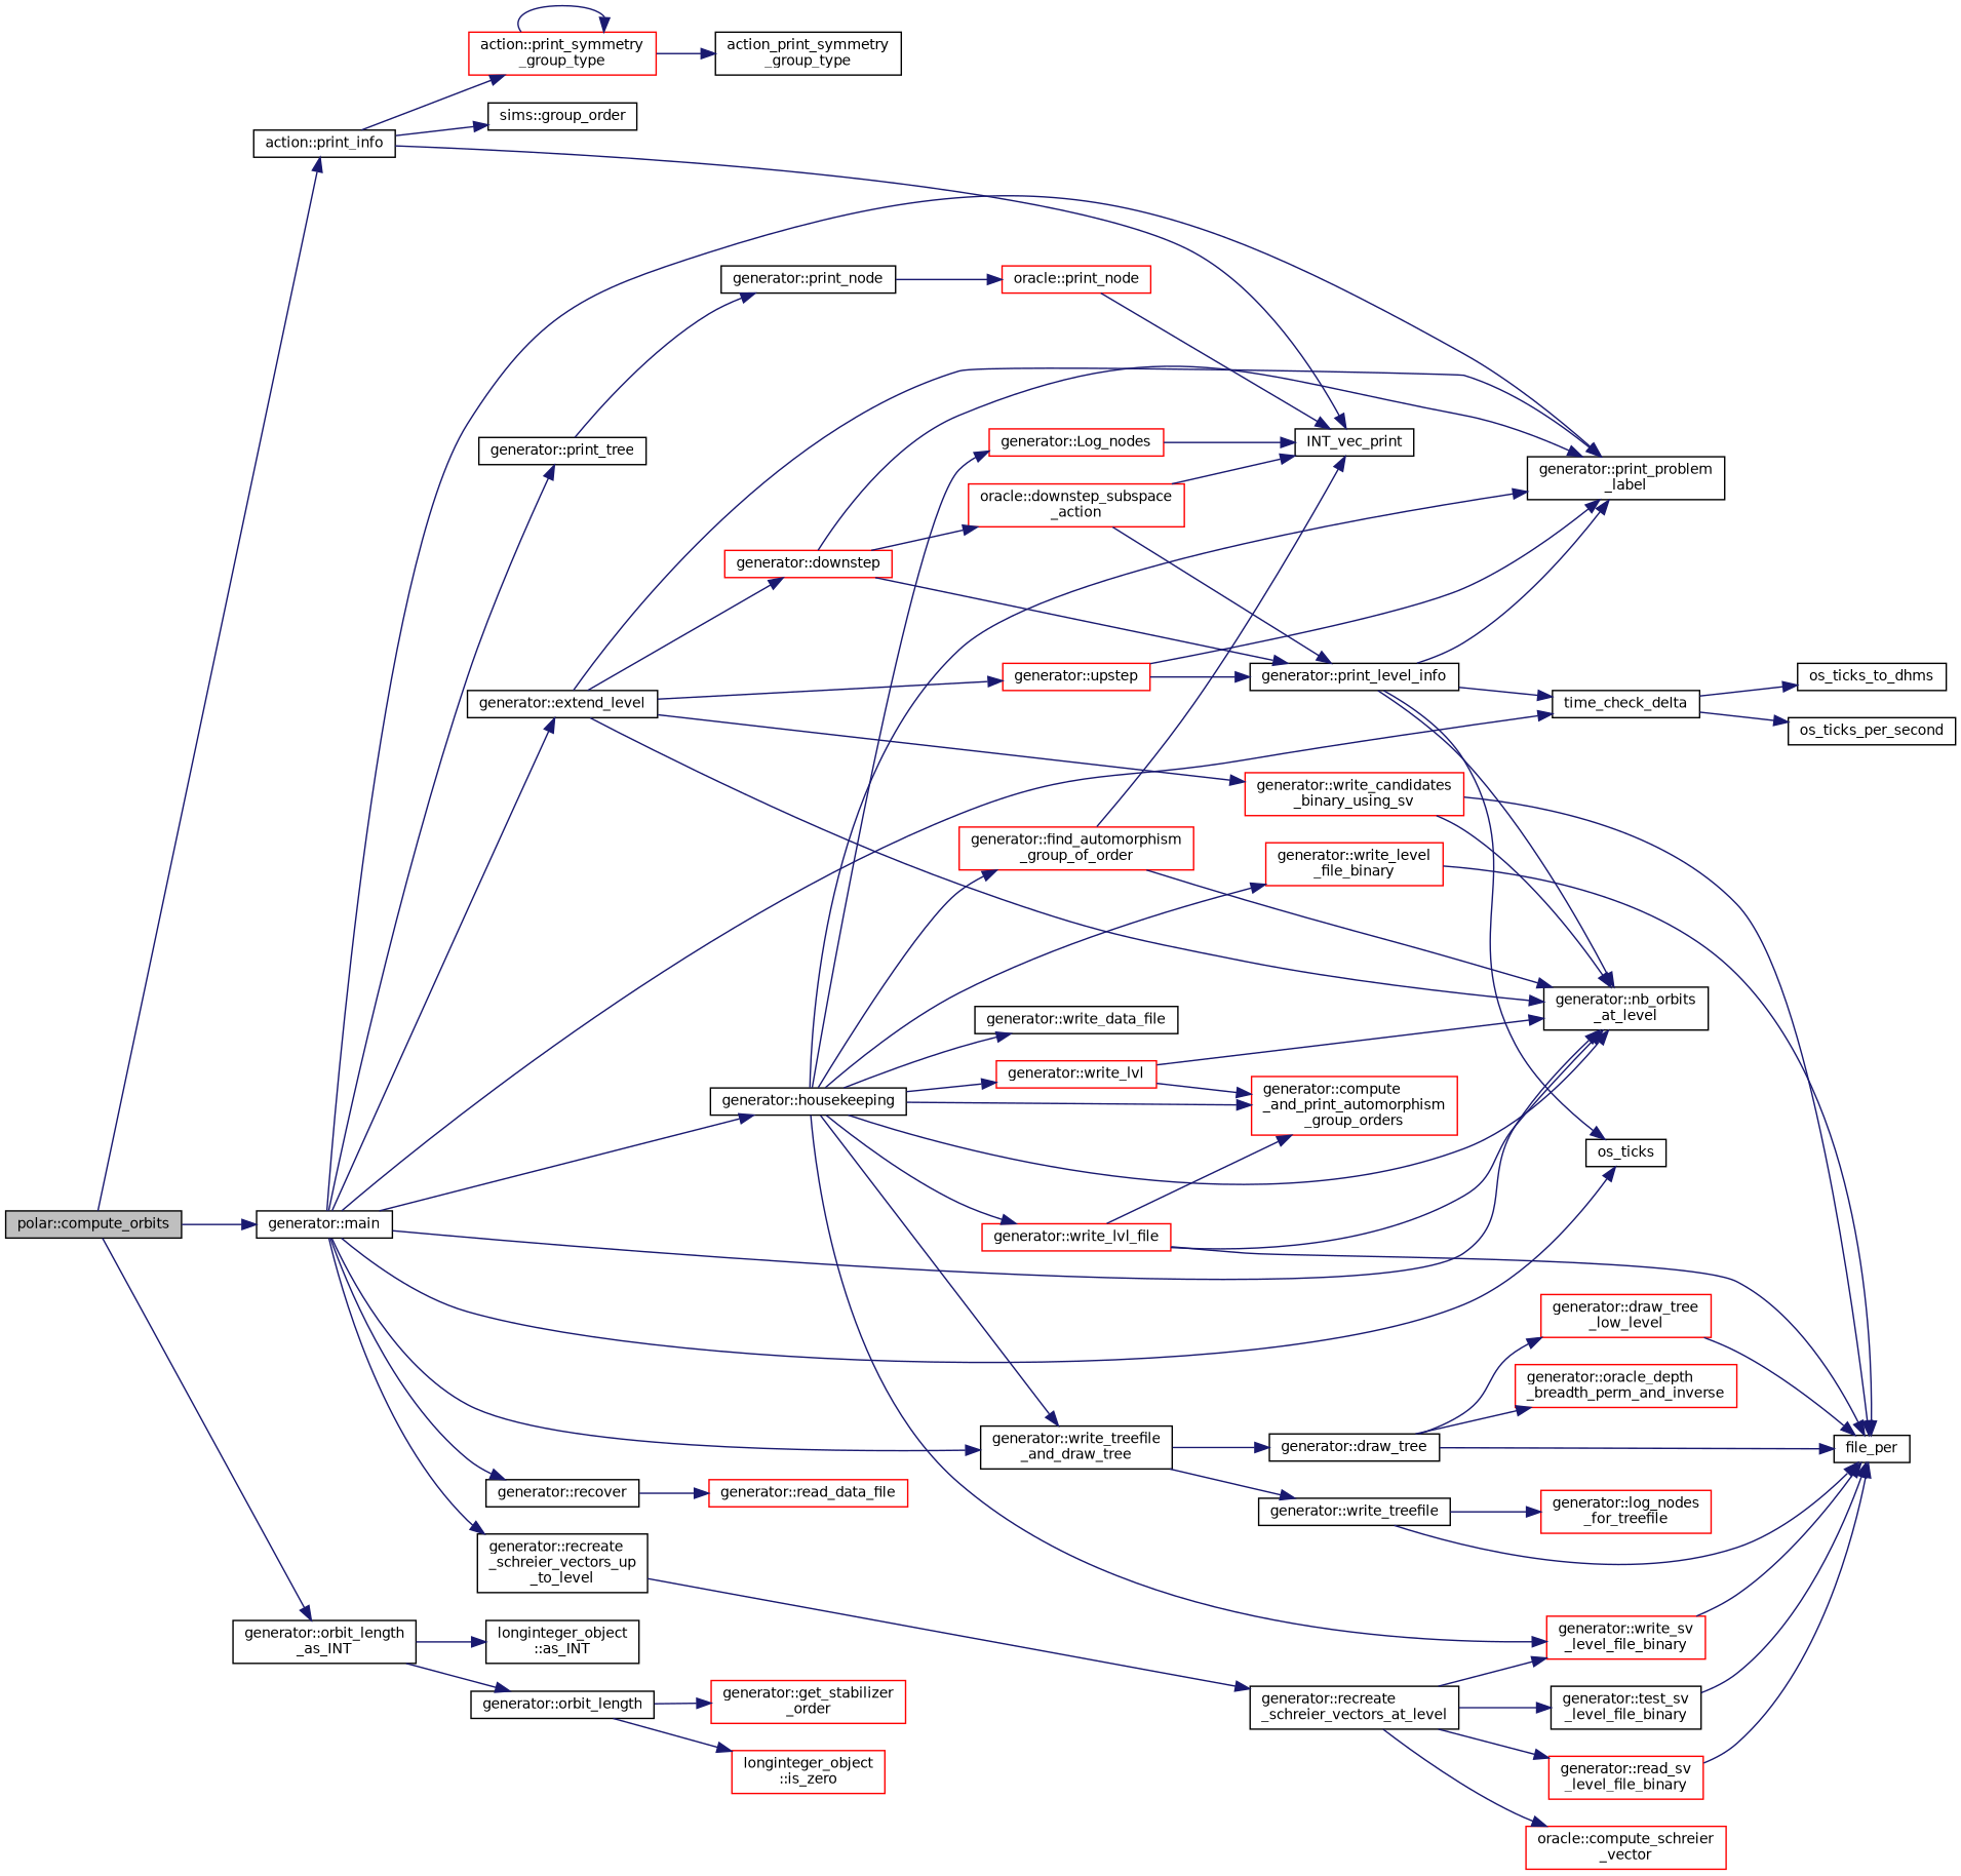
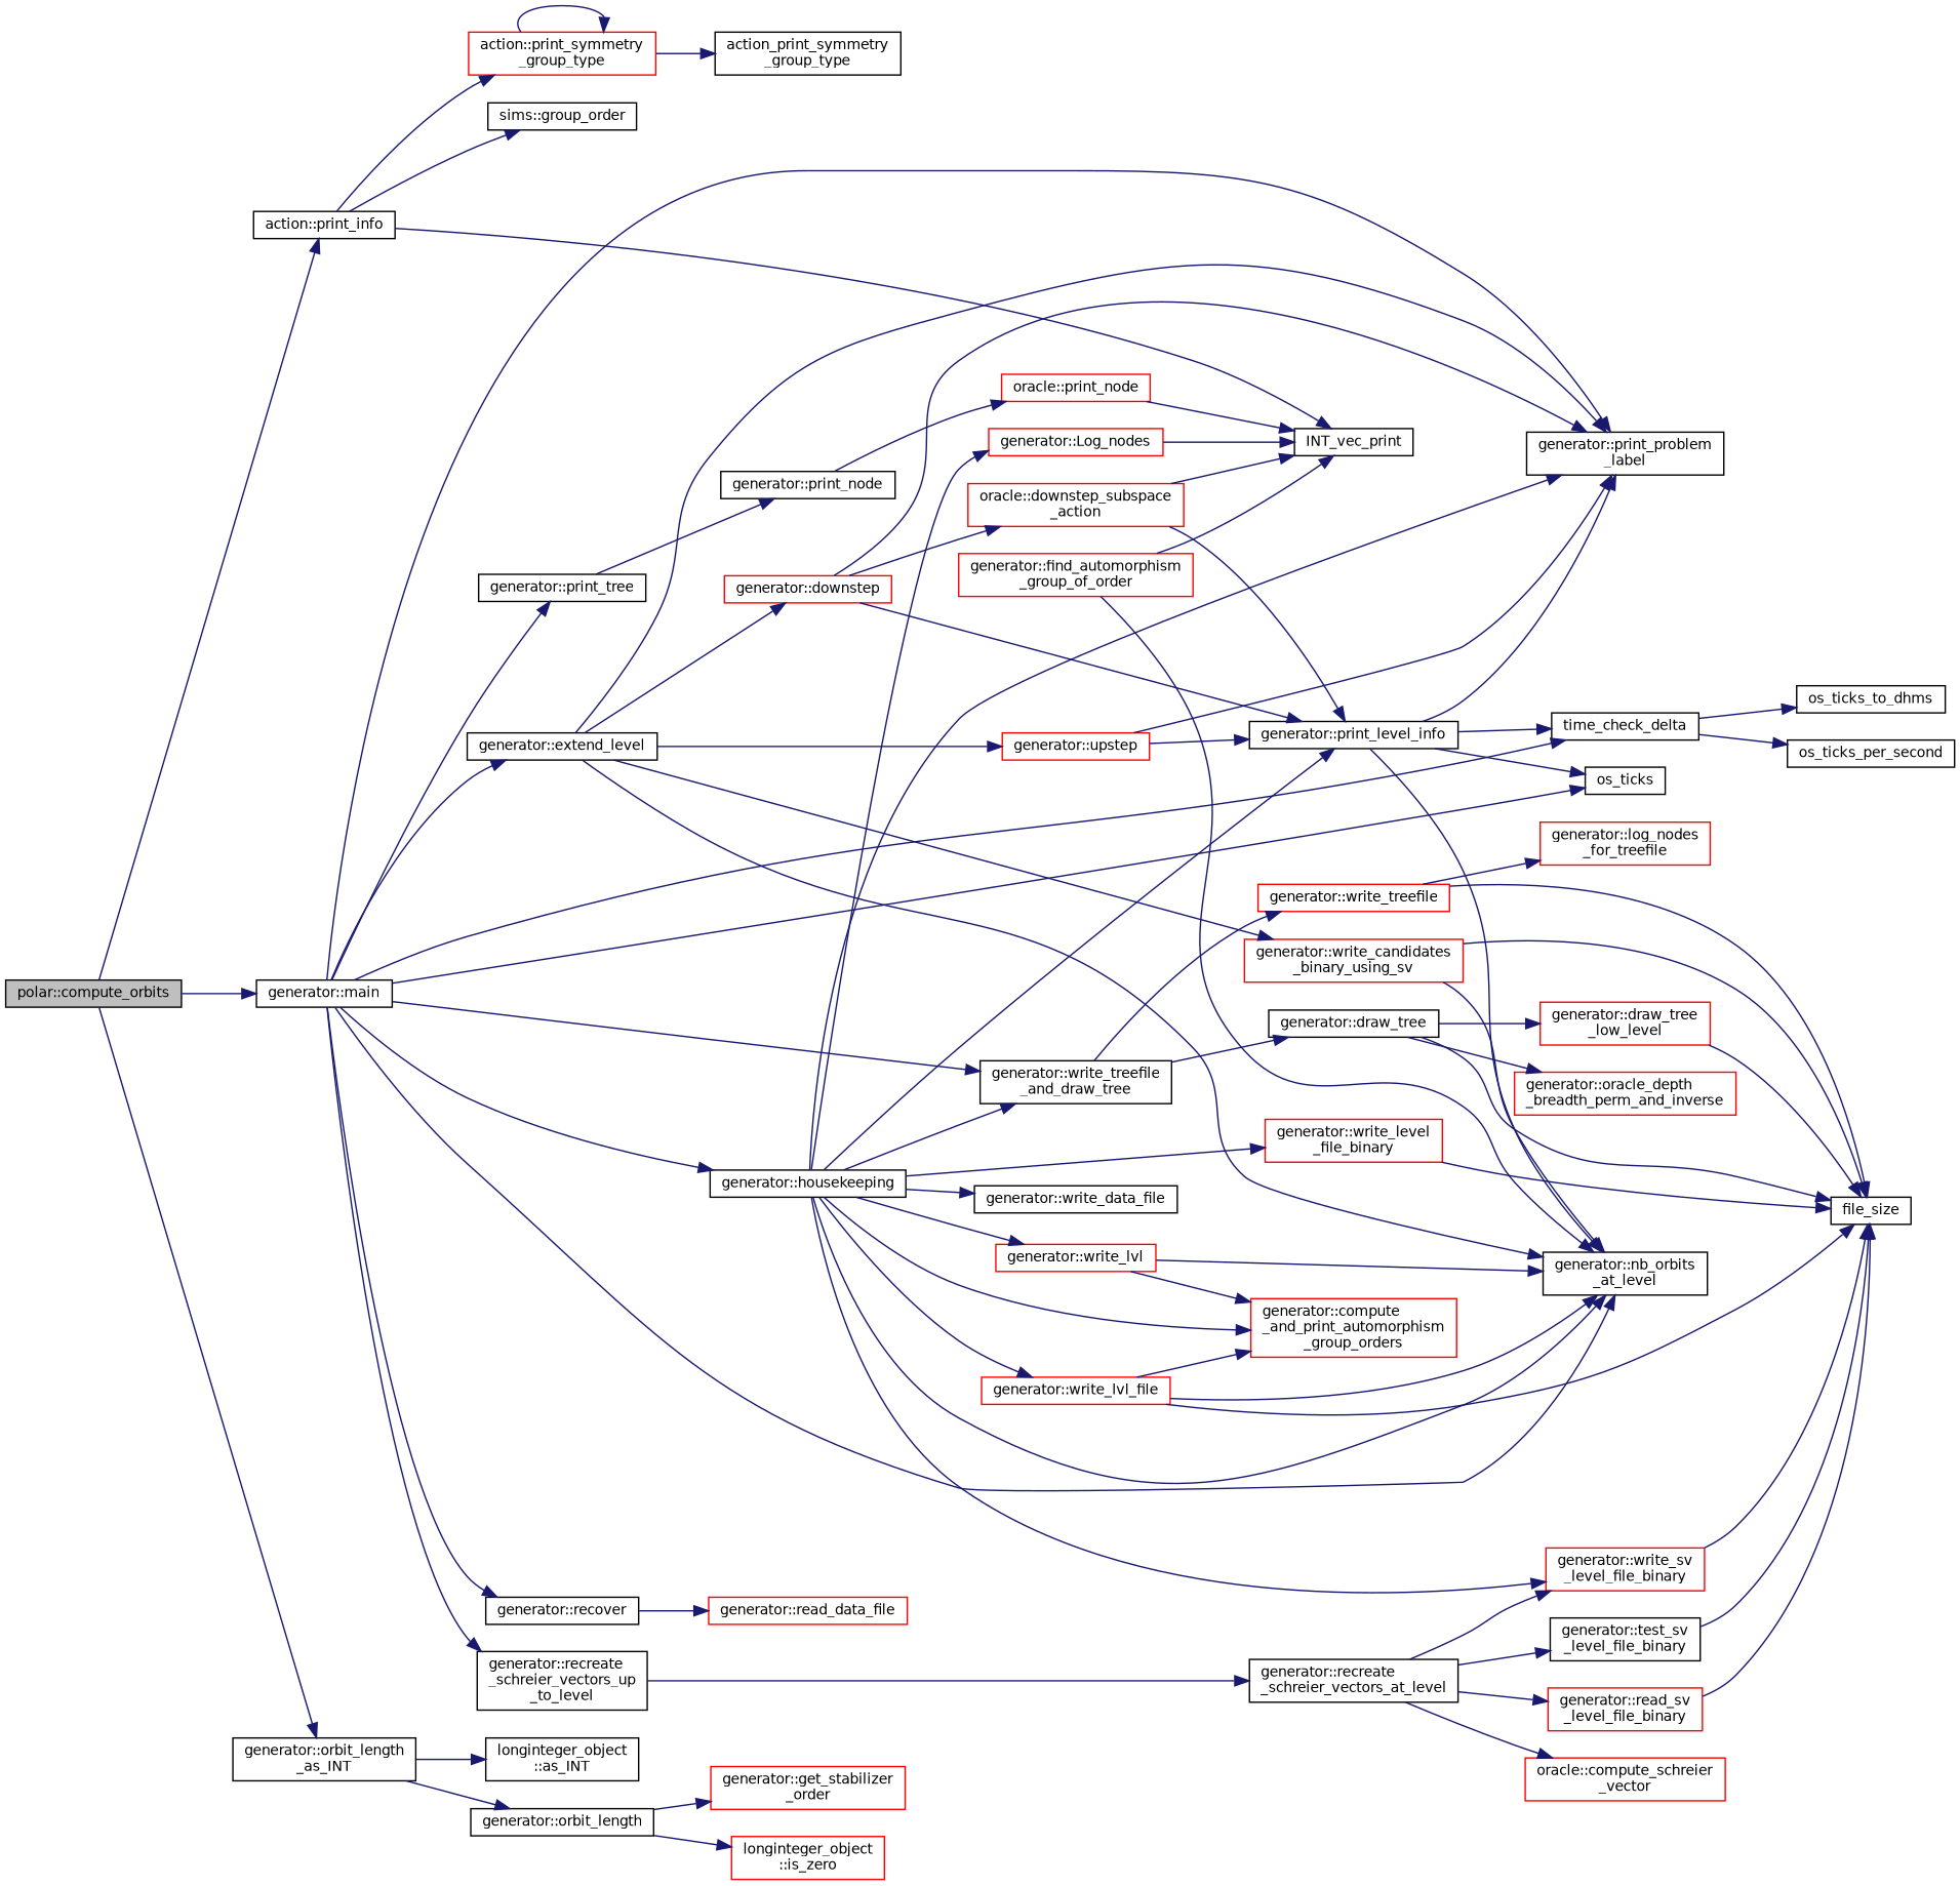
  digraph {
    rankdir=LR
    node [color=black fillcolor=white fontname=Helvetica fontsize=10 shape=record style=filled]
    edge [color=midnightblue fontname=Helvetica fontsize=10 labelfontname=Helvetica labelfontsize=10 style=solid]
    n1 [fillcolor=grey75 fontcolor=black height=0.2 label="polar::compute_orbits" width=0.4]
    n2 [height=0.2 label="action::print_info" width=0.4]
    n3 [height=0.2 label="generator::main" width=0.4]
    n4 [height=0.2 label="generator::orbit_length\l_as_INT" width=0.4]
    n5 [color=red height=0.2 label="action::print_symmetry\l_group_type" width=0.4]
    n6 [height=0.2 label=INT_vec_print width=0.4]
    n7 [height=0.2 label="sims::group_order" width=0.4]
    n8 [height=0.2 label="generator::print_problem\l_label" width=0.4]
    n9 [height=0.2 label=os_ticks width=0.4]
    n10 [height=0.2 label=time_check_delta width=0.4]
    n11 [height=0.2 label="generator::recover" width=0.4]
    n12 [height=0.2 label="generator::recreate\l_schreier_vectors_up\l_to_level" width=0.4]
    n13 [height=0.2 label="generator::print_tree" width=0.4]
    n14 [height=0.2 label="generator::write_treefile\l_and_draw_tree" width=0.4]
    n15 [height=0.2 label="generator::extend_level" width=0.4]
    n16 [height=0.2 label="generator::nb_orbits\l_at_level" width=0.4]
    n17 [height=0.2 label="generator::housekeeping" width=0.4]
    n18 [height=0.2 label="generator::orbit_length" width=0.4]
    n19 [height=0.2 label="longinteger_object\l::as_INT" width=0.4]
    n20 [height=0.2 label="action_print_symmetry\l_group_type" width=0.4]
    n21 [height=0.2 label=os_ticks_per_second width=0.4]
    n22 [height=0.2 label=os_ticks_to_dhms width=0.4]
    n23 [color=red height=0.2 label="generator::read_data_file" width=0.4]
    n24 [height=0.2 label="generator::recreate\l_schreier_vectors_at_level" width=0.4]
    n25 [height=0.2 label="generator::print_node" width=0.4]
-   n26 [height=0.2 label="generator::write_treefile" width=0.4]
+   n26 [color=red height=0.2 label="generator::write_treefile" width=0.4]
    n27 [height=0.2 label="generator::draw_tree" width=0.4]
    n28 [color=red height=0.2 label="generator::downstep" width=0.4]
    n29 [color=red height=0.2 label="generator::write_candidates\l_binary_using_sv" width=0.4]
    n30 [color=red height=0.2 label="generator::upstep" width=0.4]
    n31 [color=red height=0.2 label="generator::write_sv\l_level_file_binary" width=0.4]
    n32 [color=red height=0.2 label="generator::compute\l_and_print_automorphism\l_group_orders" width=0.4]
    n33 [color=red height=0.2 label="generator::find_automorphism\l_group_of_order" width=0.4]
    n34 [color=red height=0.2 label="generator::write_lvl" width=0.4]
    n35 [color=red height=0.2 label="generator::write_level\l_file_binary" width=0.4]
    n36 [color=red height=0.2 label="generator::write_lvl_file" width=0.4]
    n37 [height=0.2 label="generator::write_data_file" width=0.4]
    n38 [color=red height=0.2 label="generator::Log_nodes" width=0.4]
    n39 [height=0.2 label="generator::test_sv\l_level_file_binary" width=0.4]
    n40 [color=red height=0.2 label="generator::read_sv\l_level_file_binary" width=0.4]
    n41 [color=red height=0.2 label="oracle::compute_schreier\l_vector" width=0.4]
-   n42 [height=0.2 label=file_per width=0.4]
+   n42 [height=0.2 label=file_size width=0.4]
    n43 [color=red height=0.2 label="oracle::print_node" width=0.4]
    n44 [color=red height=0.2 label="generator::log_nodes\l_for_treefile" width=0.4]
    n45 [color=red height=0.2 label="generator::oracle_depth\l_breadth_perm_and_inverse" width=0.4]
    n46 [color=red height=0.2 label="generator::draw_tree\l_low_level" width=0.4]
    n47 [height=0.2 label="generator::print_level_info" width=0.4]
    n48 [color=red height=0.2 label="oracle::downstep_subspace\l_action" width=0.4]
    n49 [color=red height=0.2 label="generator::get_stabilizer\l_order" width=0.4]
    n50 [color=red height=0.2 label="longinteger_object\l::is_zero" width=0.4]
    n1 -> n2
    n1 -> n3
    n1 -> n4
    n2 -> n5
    n2 -> n6
    n2 -> n7
    n3 -> n8
    n3 -> n9
    n3 -> n10
    n3 -> n11
    n3 -> n12
    n3 -> n13
    n3 -> n14
    n3 -> n15
    n3 -> n16
    n3 -> n17
    n4 -> n18
    n4 -> n19
    n5 -> n5
    n5 -> n20
    n10 -> n21
    n10 -> n22
    n11 -> n23
    n12 -> n24
    n13 -> n25
    n14 -> n26
    n14 -> n27
    n15 -> n8
    n15 -> n16
    n15 -> n28
    n15 -> n29
    n15 -> n30
    n17 -> n8
    n17 -> n14
    n17 -> n16
    n17 -> n31
    n17 -> n32
-   n17 -> n33
+   n17 -> n47
    n17 -> n34
    n17 -> n35
    n17 -> n36
    n17 -> n37
    n17 -> n38
    n18 -> n49
    n18 -> n50
    n24 -> n31
    n24 -> n39
    n24 -> n40
    n24 -> n41
    n25 -> n43
    n26 -> n42
    n26 -> n44
    n27 -> n42
    n27 -> n45
    n27 -> n46
    n28 -> n8
    n28 -> n47
    n28 -> n48
    n29 -> n16
    n29 -> n42
    n30 -> n8
    n30 -> n47
    n31 -> n42
    n33 -> n6
    n33 -> n16
    n34 -> n16
    n34 -> n32
    n35 -> n42
    n36 -> n16
    n36 -> n32
    n36 -> n42
    n38 -> n6
    n39 -> n42
    n40 -> n42
    n43 -> n6
    n46 -> n42
    n47 -> n8
    n47 -> n9
    n47 -> n10
    n47 -> n16
    n48 -> n6
    n48 -> n47
  }
